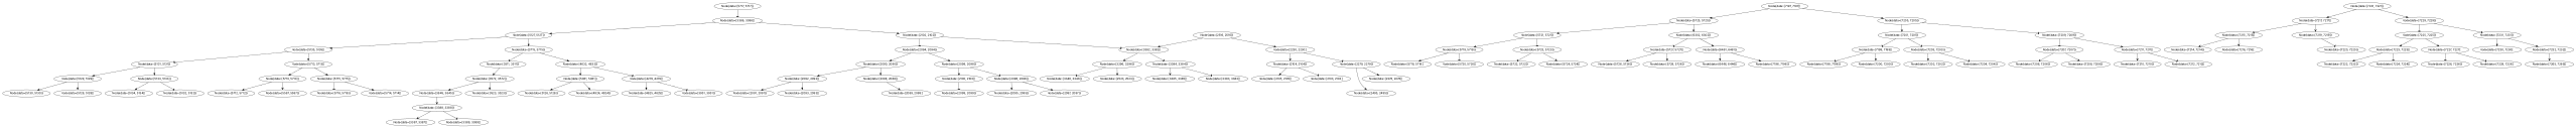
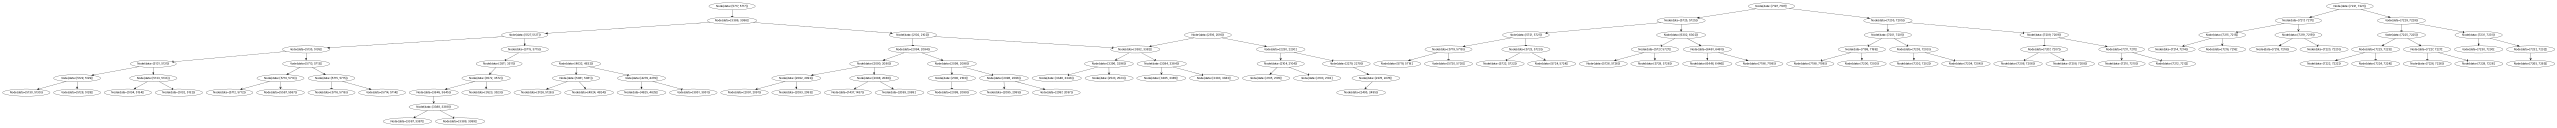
  digraph {
    fontname=Inter
    node [fontname=Inter]
    edge [arrowhead=normal fontname=Inter]
    n1 [label="Node{data=[5717, 5717]}"]
    n2 [label="Node{data=[3386, 3386]}"]
    n3 [label="Node{data=[2102, 2102]}"]
    n4 [label="Node{data=[5127, 5127]}"]
    n5 [label="Node{data=[2094, 2094]}"]
    n6 [label="Node{data=[3382, 3382]}"]
    n7 [label="Node{data=[3715, 3715]}"]
    n8 [label="Node{data=[5135, 5135]}"]
    n9 [label="Node{data=[2090, 2090]}"]
    n10 [label="Node{data=[2098, 2098]}"]
    n11 [label="Node{data=[2516, 2516]}"]
    n12 [label="Node{data=[2230, 2230]}"]
    n13 [label="Node{data=[2088, 2088]}"]
    n14 [label="Node{data=[2092, 2092]}"]
    n15 [label="Node{data=[2096, 2096]}"]
    n16 [label="Node{data=[2100, 2100]}"]
+   n17 [label="Node{data=[1437, 1437]}"]
    n18 [label="Node{data=[2089, 2089]}"]
    n19 [label="Node{data=[2091, 2091]}"]
    n20 [label="Node{data=[2093, 2093]}"]
    n21 [label="Node{data=[2095, 2095]}"]
    n22 [label="Node{data=[2097, 2097]}"]
    n23 [label="Node{data=[2099, 2099]}"]
    n24 [label="Node{data=[2104, 2104]}"]
    n25 [label="Node{data=[2279, 2279]}"]
    n26 [label="Node{data=[3296, 3296]}"]
    n27 [label="Node{data=[3384, 3384]}"]
    n28 [label="Node{data=[2103, 2103]}"]
    n29 [label="Node{data=[2105, 2105]}"]
    n30 [label="Node{data=[2276, 2276]}"]
    n31 [label="Node{data=[2495, 2495]}"]
    n32 [label="Node{data=[2523, 2523]}"]
    n33 [label="Node{data=[3346, 3346]}"]
    n34 [label="Node{data=[3383, 3383]}"]
    n35 [label="Node{data=[3385, 3385]}"]
    n36 [label="Node{data=[3511, 3511]}"]
    n37 [label="Node{data=[4632, 4632]}"]
    n38 [label="Node{data=[5131, 5131]}"]
    n39 [label="Node{data=[5713, 5713]}"]
    n40 [label="Node{data=[3572, 3572]}"]
    n41 [label="Node{data=[4279, 4279]}"]
    n42 [label="Node{data=[5061, 5061]}"]
    n43 [label="Node{data=[3388, 3388]}"]
    n44 [label="Node{data=[3387, 3387]}"]
    n45 [label="Node{data=[3389, 3389]}"]
    n46 [label="Node{data=[3523, 3523]}"]
    n47 [label="Node{data=[3645, 3645]}"]
    n48 [label="Node{data=[3951, 3951]}"]
    n49 [label="Node{data=[4625, 4625]}"]
    n50 [label="Node{data=[4924, 4924]}"]
    n51 [label="Node{data=[5126, 5126]}"]
    n52 [label="Node{data=[5129, 5129]}"]
    n53 [label="Node{data=[5133, 5133]}"]
    n54 [label="Node{data=[5710, 5710]}"]
    n55 [label="Node{data=[5715, 5715]}"]
    n56 [label="Node{data=[5128, 5128]}"]
    n57 [label="Node{data=[5130, 5130]}"]
    n58 [label="Node{data=[5132, 5132]}"]
    n59 [label="Node{data=[5134, 5134]}"]
    n60 [label="Node{data=[5587, 5587]}"]
    n61 [label="Node{data=[5712, 5712]}"]
    n62 [label="Node{data=[5714, 5714]}"]
    n63 [label="Node{data=[5716, 5716]}"]
    n64 [label="Node{data=[7197, 7197]}"]
    n65 [label="Node{data=[5725, 5725]}"]
    n66 [label="Node{data=[7205, 7205]}"]
    n67 [label="Node{data=[7221, 7221]}"]
    n68 [label="Node{data=[7217, 7217]}"]
    n69 [label="Node{data=[7229, 7229]}"]
    n70 [label="Node{data=[5721, 5721]}"]
    n71 [label="Node{data=[6302, 6302]}"]
    n72 [label="Node{data=[7201, 7201]}"]
    n73 [label="Node{data=[7209, 7209]}"]
    n74 [label="Node{data=[5719, 5719]}"]
    n75 [label="Node{data=[5723, 5723]}"]
    n76 [label="Node{data=[5727, 5727]}"]
    n77 [label="Node{data=[6461, 6461]}"]
    n78 [label="Node{data=[5718, 5718]}"]
    n79 [label="Node{data=[5720, 5720]}"]
    n80 [label="Node{data=[5722, 5722]}"]
    n81 [label="Node{data=[5724, 5724]}"]
    n82 [label="Node{data=[5726, 5726]}"]
    n83 [label="Node{data=[5728, 5728]}"]
    n84 [label="Node{data=[6446, 6446]}"]
    n85 [label="Node{data=[7196, 7196]}"]
    n86 [label="Node{data=[7199, 7199]}"]
    n87 [label="Node{data=[7203, 7203]}"]
    n88 [label="Node{data=[7207, 7207]}"]
    n89 [label="Node{data=[7211, 7211]}"]
    n90 [label="Node{data=[7198, 7198]}"]
    n91 [label="Node{data=[7200, 7200]}"]
    n92 [label="Node{data=[7202, 7202]}"]
    n93 [label="Node{data=[7204, 7204]}"]
    n94 [label="Node{data=[7206, 7206]}"]
    n95 [label="Node{data=[7208, 7208]}"]
    n96 [label="Node{data=[7210, 7210]}"]
    n97 [label="Node{data=[7212, 7212]}"]
    n98 [label="Node{data=[7215, 7215]}"]
    n99 [label="Node{data=[7219, 7219]}"]
    n100 [label="Node{data=[7225, 7225]}"]
    n101 [label="Node{data=[7231, 7231]}"]
    n102 [label="Node{data=[7214, 7214]}"]
    n103 [label="Node{data=[7216, 7216]}"]
+   n104 [label="Node{data=[7218, 7218]}"]
    n105 [label="Node{data=[7220, 7220]}"]
    n106 [label="Node{data=[7223, 7223]}"]
    n107 [label="Node{data=[7227, 7227]}"]
    n108 [label="Node{data=[7230, 7230]}"]
    n109 [label="Node{data=[7232, 7232]}"]
    n110 [label="Node{data=[7222, 7222]}"]
    n111 [label="Node{data=[7224, 7224]}"]
    n112 [label="Node{data=[7226, 7226]}"]
    n113 [label="Node{data=[7228, 7228]}"]
    n114 [label="Node{data=[7265, 7265]}"]
    n1 -> n2 [arrowhead=tee]
    n2 -> n3 [arrowhead=vee]
    n2 -> n4
    n3 -> n5 [arrowhead=tee]
    n3 -> n6 [arrowhead=tee]
    n4 -> n7
    n4 -> n8
    n5 -> n9
    n5 -> n10 [arrowhead=vee]
    n6 -> n26 [arrowhead=vee]
    n6 -> n27 [arrowhead=tee]
    n7 -> n36 [arrowhead=tee]
-   n7 -> n37
    n8 -> n38 [arrowhead=tee]
    n8 -> n39
    n9 -> n13
    n9 -> n14
    n10 -> n15 [arrowhead=tee]
    n10 -> n16 [arrowhead=vee]
    n11 -> n6 [arrowhead=vee]
    n11 -> n12 [arrowhead=vee]
    n12 -> n24 [arrowhead=vee]
    n12 -> n25 [arrowhead=tee]
+   n13 -> n17 [arrowhead=vee]
    n13 -> n18 [arrowhead=vee]
    n14 -> n19 [arrowhead=vee]
    n14 -> n20
    n15 -> n21 [arrowhead=vee]
    n15 -> n22 [arrowhead=vee]
    n16 -> n23 [arrowhead=tee]
    n24 -> n28 [arrowhead=tee]
    n24 -> n29
    n25 -> n30
-   n25 -> n31 [arrowhead=vee]
+   n30 -> n31 [arrowhead=vee]
    n26 -> n32 [arrowhead=vee]
    n26 -> n33 [arrowhead=tee]
    n27 -> n34 [arrowhead=tee]
    n27 -> n35 [arrowhead=vee]
    n36 -> n40 [arrowhead=vee]
    n37 -> n41 [arrowhead=tee]
    n37 -> n42 [arrowhead=vee]
    n38 -> n52
    n38 -> n53
    n39 -> n54
    n39 -> n55
    n40 -> n46
    n40 -> n47
    n41 -> n48 [arrowhead=tee]
    n41 -> n49
    n42 -> n50
    n42 -> n51
    n43 -> n44 [arrowhead=vee]
    n43 -> n45 [arrowhead=tee]
    n47 -> n43 [arrowhead=vee]
    n52 -> n56
    n52 -> n57 [arrowhead=vee]
    n53 -> n58 [arrowhead=tee]
    n53 -> n59
    n54 -> n60 [arrowhead=vee]
    n54 -> n61 [arrowhead=vee]
    n55 -> n62
    n55 -> n63 [arrowhead=tee]
    n64 -> n65
    n64 -> n66
    n65 -> n70 [arrowhead=vee]
    n65 -> n71 [arrowhead=vee]
    n66 -> n72 [arrowhead=vee]
    n66 -> n73 [arrowhead=tee]
    n67 -> n68
    n67 -> n69
    n68 -> n98 [arrowhead=tee]
    n68 -> n99 [arrowhead=vee]
    n69 -> n100 [arrowhead=tee]
    n69 -> n101 [arrowhead=tee]
    n70 -> n74 [arrowhead=vee]
    n70 -> n75 [arrowhead=tee]
    n71 -> n76 [arrowhead=tee]
    n71 -> n77
    n72 -> n86 [arrowhead=tee]
    n72 -> n87 [arrowhead=tee]
    n73 -> n88 [arrowhead=tee]
    n73 -> n89 [arrowhead=vee]
    n74 -> n78
    n74 -> n79 [arrowhead=tee]
    n75 -> n80 [arrowhead=tee]
    n75 -> n81 [arrowhead=vee]
    n76 -> n82 [arrowhead=vee]
    n76 -> n83 [arrowhead=vee]
    n77 -> n84
    n77 -> n85
    n86 -> n90 [arrowhead=tee]
    n86 -> n91
    n87 -> n92
    n87 -> n93 [arrowhead=tee]
    n88 -> n94 [arrowhead=tee]
    n88 -> n95 [arrowhead=vee]
    n89 -> n96 [arrowhead=vee]
    n89 -> n97 [arrowhead=tee]
    n98 -> n102 [arrowhead=vee]
    n98 -> n103 [arrowhead=vee]
+   n99 -> n104
    n99 -> n105 [arrowhead=tee]
    n100 -> n106
    n100 -> n107 [arrowhead=vee]
    n101 -> n108
    n101 -> n109
    n106 -> n110
    n106 -> n111 [arrowhead=tee]
    n107 -> n112 [arrowhead=tee]
    n107 -> n113 [arrowhead=tee]
    n109 -> n114 [arrowhead=vee]
  }
